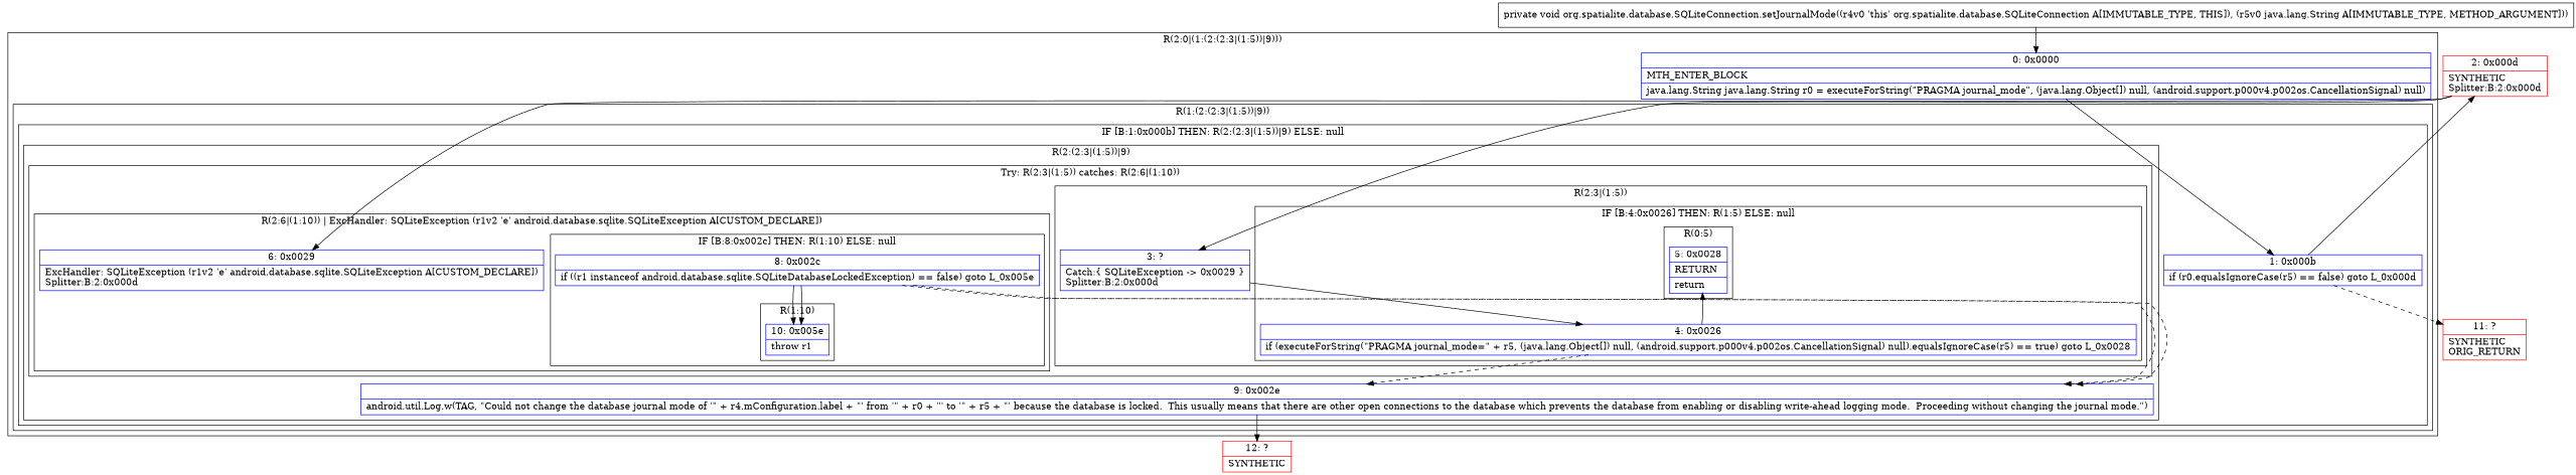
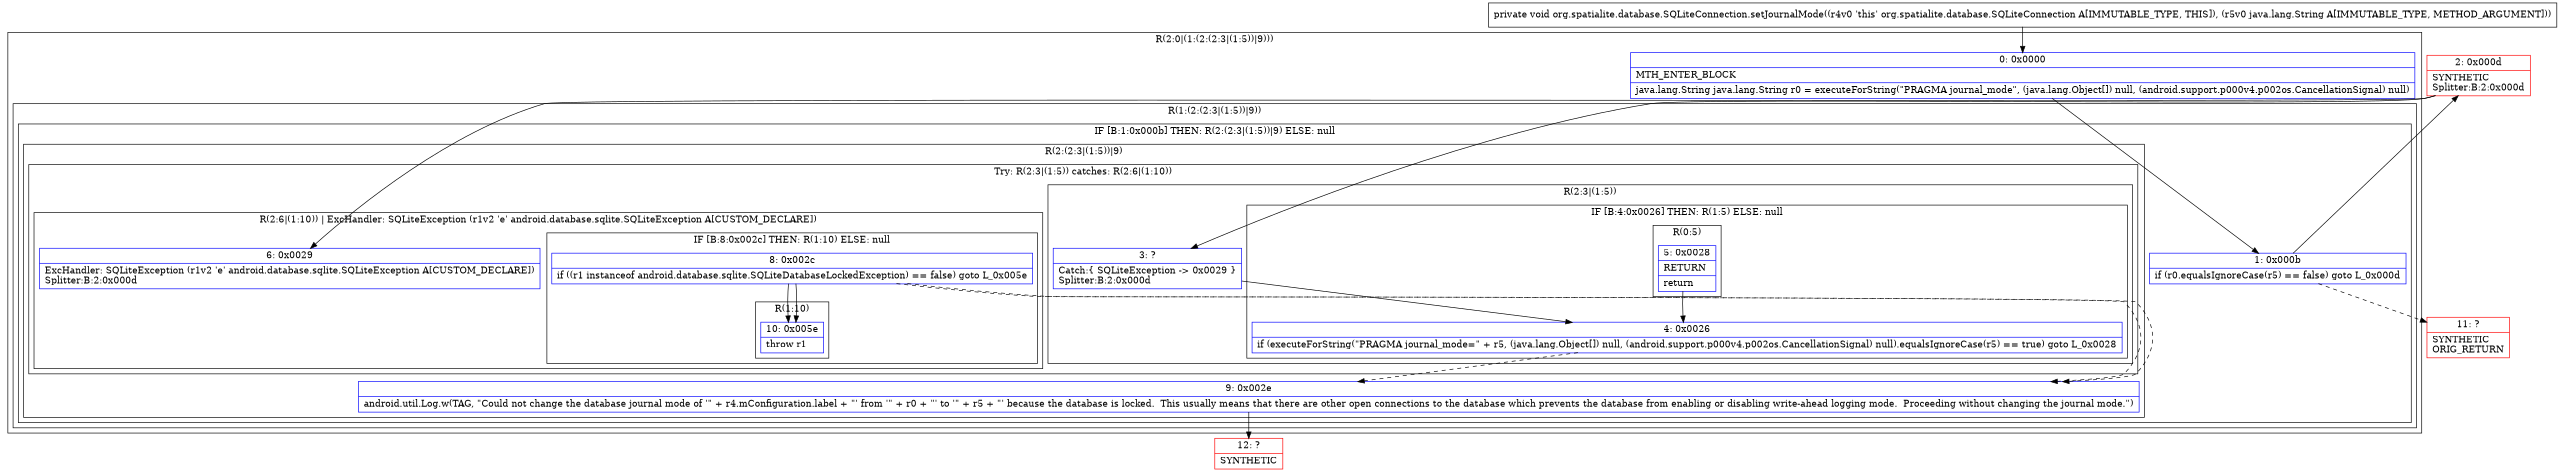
  digraph {
    node [color=blue shape=record]
    n1 [label="{5\:\ 0x0028|RETURN\l|return\l}"]
    n2 [label="{4\:\ 0x0026|if (executeForString(\"PRAGMA journal_mode=\" + r5, (java.lang.Object[]) null, (android.support.p000v4.p002os.CancellationSignal) null).equalsIgnoreCase(r5) == true) goto L_0x0028\l}"]
    n3 [label="{3\:\ ?|Catch:\{ SQLiteException \-\> 0x0029 \}\lSplitter:B:2:0x000d\l}"]
    n4 [label="{10\:\ 0x005e|throw r1\l}"]
    n5 [label="{8\:\ 0x002c|if ((r1 instanceof android.database.sqlite.SQLiteDatabaseLockedException) == false) goto L_0x005e\l}"]
    n6 [label="{6\:\ 0x0029|ExcHandler: SQLiteException (r1v2 'e' android.database.sqlite.SQLiteException A[CUSTOM_DECLARE])\lSplitter:B:2:0x000d\l}"]
    n7 [label="{9\:\ 0x002e|android.util.Log.w(TAG, \"Could not change the database journal mode of '\" + r4.mConfiguration.label + \"' from '\" + r0 + \"' to '\" + r5 + \"' because the database is locked.  This usually means that there are other open connections to the database which prevents the database from enabling or disabling write\-ahead logging mode.  Proceeding without changing the journal mode.\")\l}"]
    n8 [label="{1\:\ 0x000b|if (r0.equalsIgnoreCase(r5) == false) goto L_0x000d\l}"]
    n9 [label="{0\:\ 0x0000|MTH_ENTER_BLOCK\l|java.lang.String java.lang.String r0 = executeForString(\"PRAGMA journal_mode\", (java.lang.Object[]) null, (android.support.p000v4.p002os.CancellationSignal) null)\l}"]
    n10 [color=red label="{12\:\ ?|SYNTHETIC\l}"]
    n11 [color=red label="{2\:\ 0x000d|SYNTHETIC\lSplitter:B:2:0x000d\l}"]
    n12 [color=red label="{11\:\ ?|SYNTHETIC\lORIG_RETURN\l}"]
    n13 [label="{private void org.spatialite.database.SQLiteConnection.setJournalMode((r4v0 'this' org.spatialite.database.SQLiteConnection A[IMMUTABLE_TYPE, THIS]), (r5v0 java.lang.String A[IMMUTABLE_TYPE, METHOD_ARGUMENT])) }" color=""]
    subgraph cluster_1 {
      label="R(2:0|(1:(2:(2:3|(1:5))|9)))"
      n9
      subgraph cluster_2 {
        label="R(1:(2:(2:3|(1:5))|9))"
        subgraph cluster_3 {
          label="IF [B:1:0x000b] THEN: R(2:(2:3|(1:5))|9) ELSE: null"
          n8
          subgraph cluster_4 {
            label="R(2:(2:3|(1:5))|9)"
            n7
            subgraph cluster_5 {
              label="Try: R(2:3|(1:5)) catches: R(2:6|(1:10))"
              subgraph cluster_6 {
                label="R(2:3|(1:5))"
                n3
                subgraph cluster_7 {
                  label="IF [B:4:0x0026] THEN: R(1:5) ELSE: null"
                  n2
                  subgraph cluster_8 {
                    label="R(0:5)"
                    n1
                  }
                }
              }
              subgraph cluster_9 {
                label="R(2:6|(1:10)) | ExcHandler: SQLiteException (r1v2 'e' android.database.sqlite.SQLiteException A[CUSTOM_DECLARE])\l"
                n6
                subgraph cluster_10 {
                  label="IF [B:8:0x002c] THEN: R(1:10) ELSE: null"
                  n5
                  subgraph cluster_11 {
                    label="R(1:10)"
                    n4
                  }
                }
              }
            }
          }
        }
      }
    }
    subgraph cluster_12 {
      label="R(2:6|(1:10)) | ExcHandler: SQLiteException (r1v2 'e' android.database.sqlite.SQLiteException A[CUSTOM_DECLARE])\l"
      subgraph cluster_13 {
        label="IF [B:8:0x002c] THEN: R(1:10) ELSE: null"
        subgraph cluster_14 {
          label="R(1:10)"
        }
      }
    }
-   n2 -> n1
+   n1 -> n2
    n2 -> n7 [style=dashed]
    n3 -> n2
    n5 -> n4
    n5 -> n4
    n5 -> n7 [style=dashed]
    n5 -> n7 [style=dashed]
    n7 -> n10
    n8 -> n11
    n8 -> n12 [style=dashed]
    n9 -> n8
    n11 -> n3
    n11 -> n6
    n13 -> n9
  }
